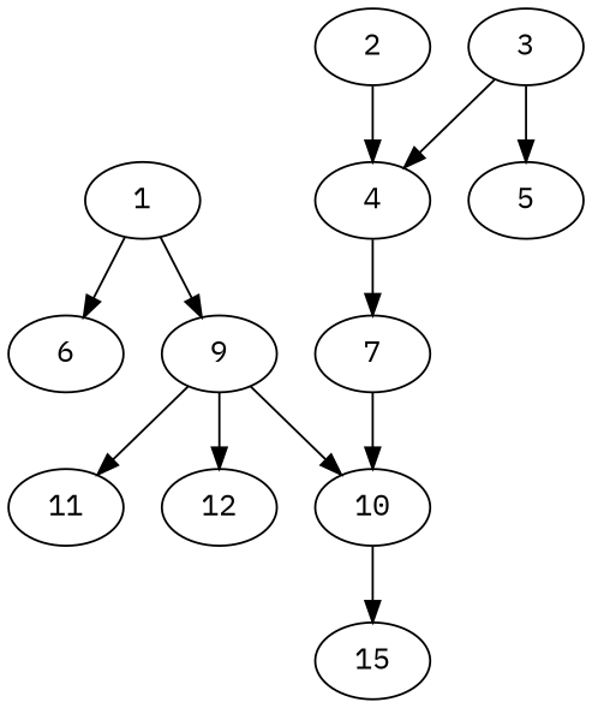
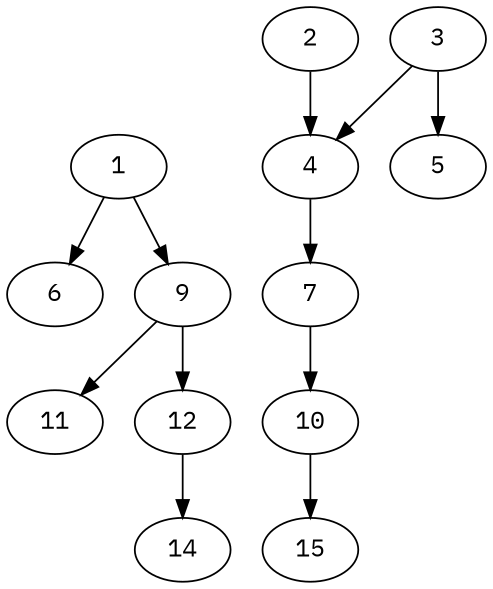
  digraph {
    fontname="IBM Plex Mono"
    node [alpha=0.11 fontname="IBM Plex Mono"]
    edge [fontname="IBM Plex Mono"]
    1 [alpha=0.14 expect_size=31698944]
    6 [alpha=0.06 expect_size=48589824]
    9 [alpha=0.16 expect_size=10988544]
    10 [expect_size=42123264]
    11 [expect_size=37850112]
    12 [alpha=0.06 expect_size=23877632]
    2 [expect_size=41493504]
    4 [alpha=0.05 expect_size=5490688]
    7 [alpha=0.07 expect_size=14558208]
    3 [alpha=0.19 expect_size=11214848]
    5 [alpha=0.18 expect_size=27931648]
    15 [alpha=0.03 expect_size=12334080]
+   14 [alpha=0.14 expect_size=47844352]
    1 -> 6
    1 -> 9
-   9 -> 10
    9 -> 11
    9 -> 12
    10 -> 15
+   12 -> 14
    2 -> 4
    4 -> 7
    7 -> 10
    3 -> 4
    3 -> 5
  }
